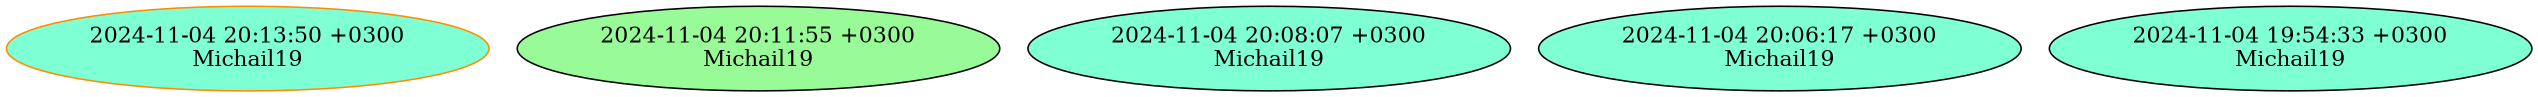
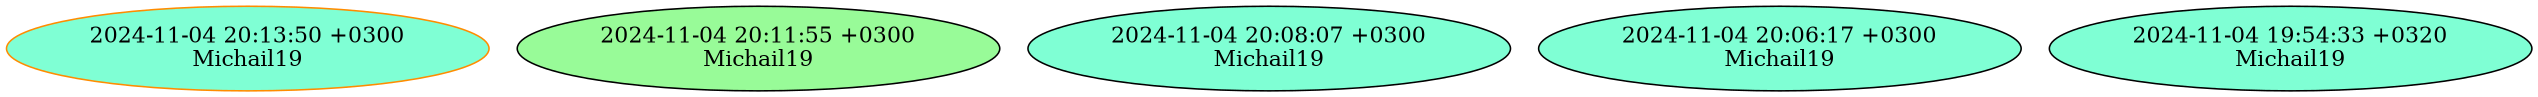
  digraph {
    node [style=filled fillcolor=aquamarine color=black]
    n1 [label="2024-11-04 20:13:50 +0300\nMichail19" color=darkorange]
    n2 [label="2024-11-04 20:11:55 +0300\nMichail19" fillcolor=palegreen]
    n3 [label="2024-11-04 20:08:07 +0300\nMichail19"]
    n4 [label="2024-11-04 20:06:17 +0300\nMichail19"]
-   n5 [label="2024-11-04 19:54:33 +0300\nMichail19"]
+   n5 [label="2024-11-04 19:54:33 +0320\nMichail19"]
  }
